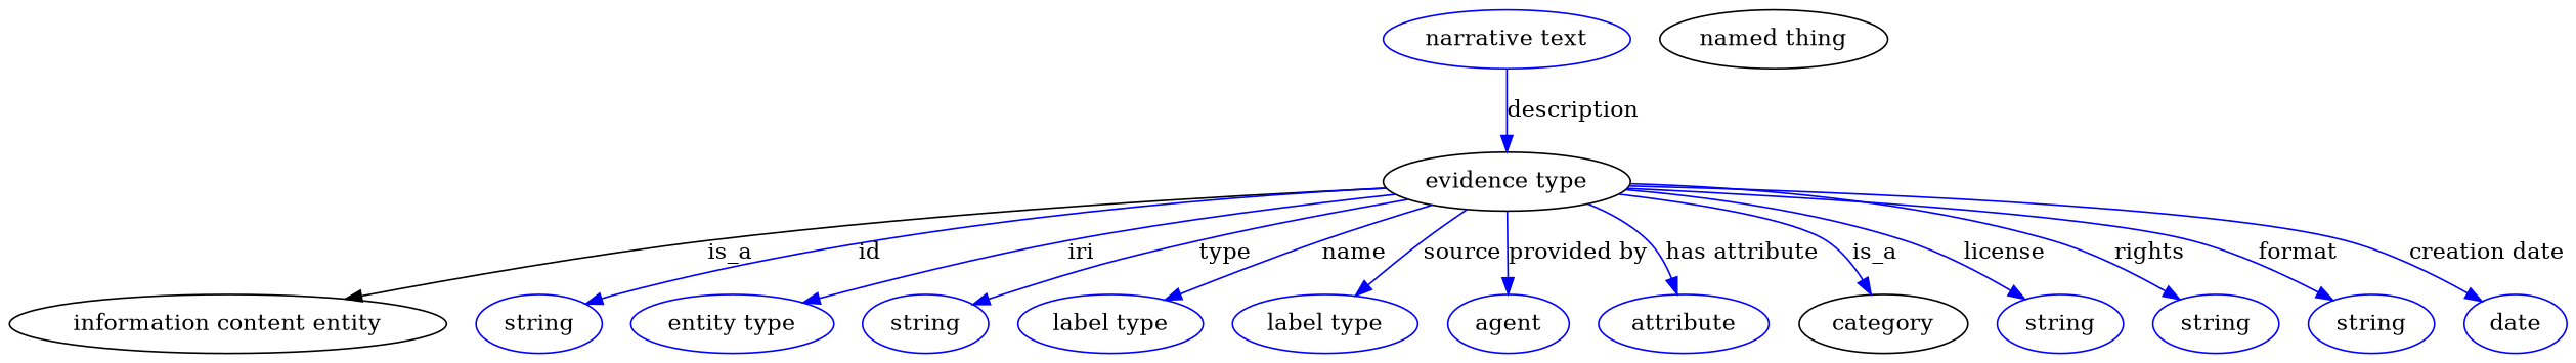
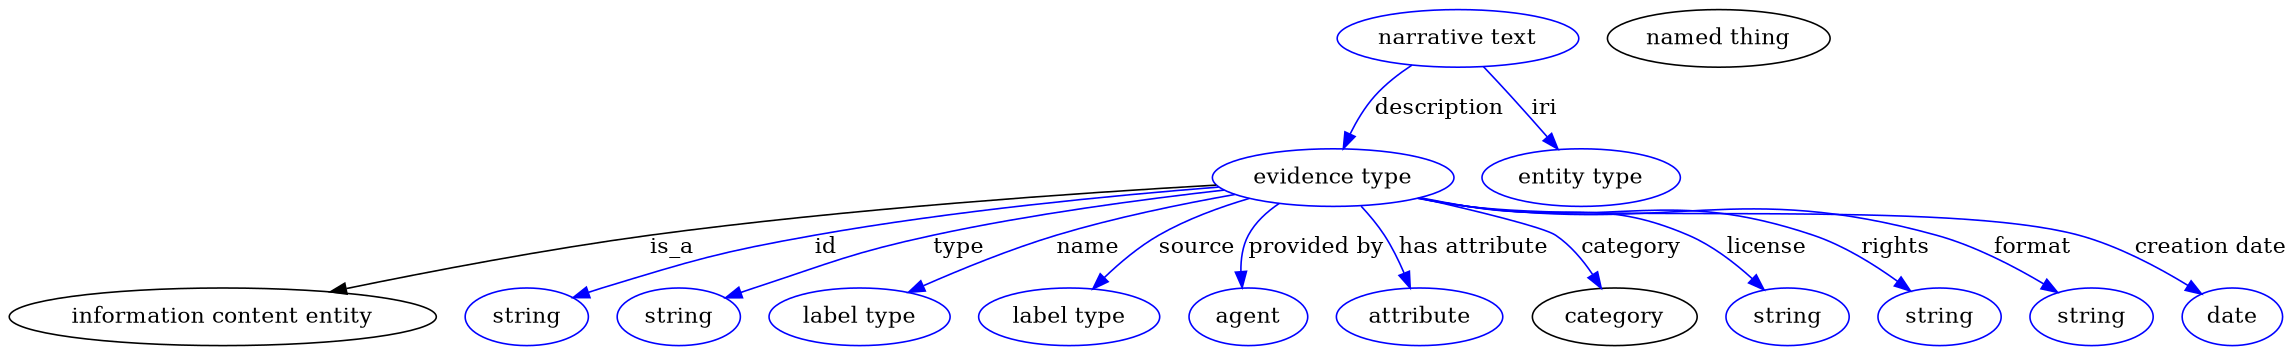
  digraph {
    node [color=blue]
    edge [color=blue style=solid]
-   n1 [height=0.5 label="evidence type" width=2.0943 color=""]
+   n1 [height=0.5 label="evidence type" width=2.0943]
    "information content entity" [height=0.5 width=3.7011 color=""]
    n3 [height=0.5 label=string width=1.0652]
    n4 [height=0.5 label="entity type" width=1.2277]
    n5 [height=0.5 label=string width=1.0652]
    n6 [height=0.5 label="label type" width=1.5707]
    n7 [height=0.5 label="label type" width=1.5707]
    n8 [height=0.5 label=agent width=1.0291]
    n9 [height=0.5 label=attribute width=1.4443]
    category [height=0.5 width=1.4263 color=""]
    n11 [height=0.5 label=string width=1.0652]
    n12 [height=0.5 label=string width=1.0652]
    n13 [height=0.5 label=string width=1.0652]
    n14 [height=0.5 label=date width=0.86659]
    n15 [height=0.5 label="narrative text" width=2.0943]
    n16 [color=black height=0.5 label="named thing" width=1.9318]
    n1 -> "information content entity" [label=is_a color="" style=""]
    n1 -> n3 [label=id]
-   n1 -> n4 [label=iri]
+   n15 -> n4 [label=iri]
    n1 -> n5 [label=type]
    n1 -> n6 [label=name]
    n1 -> n7 [label=source]
    n1 -> n8 [label="provided by"]
    n1 -> n9 [label="has attribute"]
-   n1 -> category [label=is_a]
+   n1 -> category [label=category]
    n1 -> n11 [label=license]
    n1 -> n12 [label=rights]
    n1 -> n13 [label=format]
    n1 -> n14 [label="creation date"]
    n15 -> n1 [label=description]
  }
